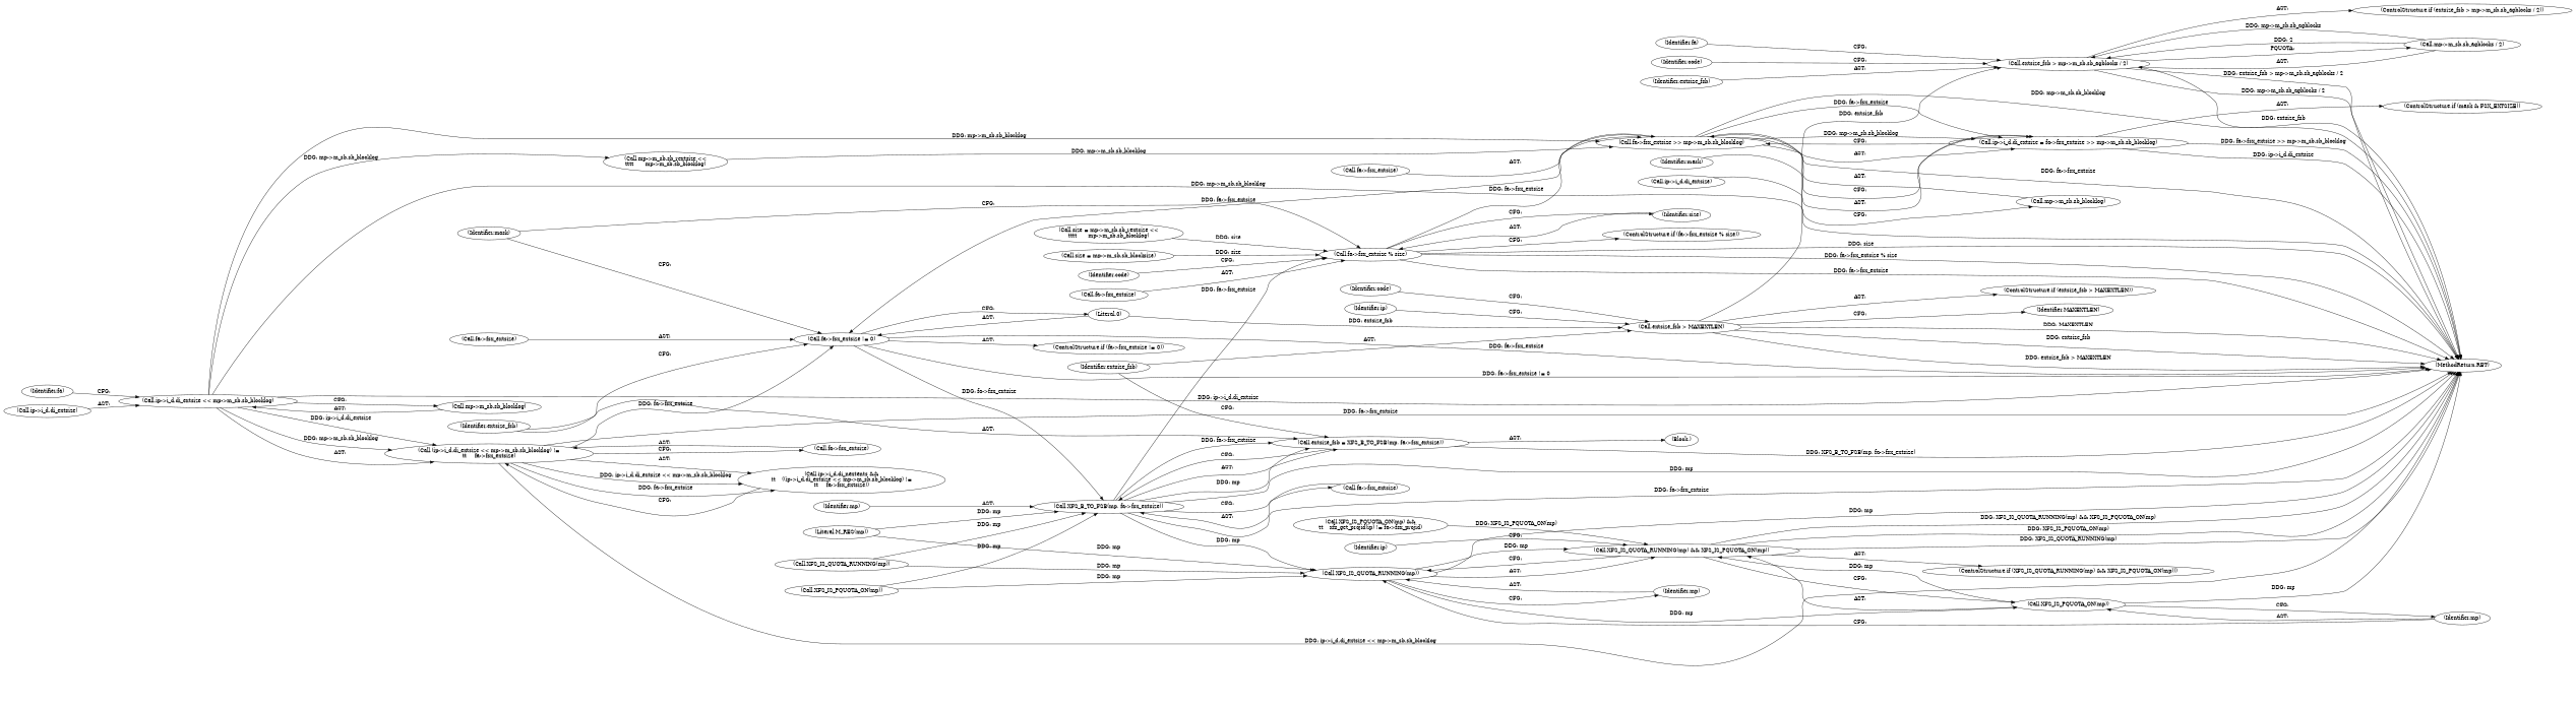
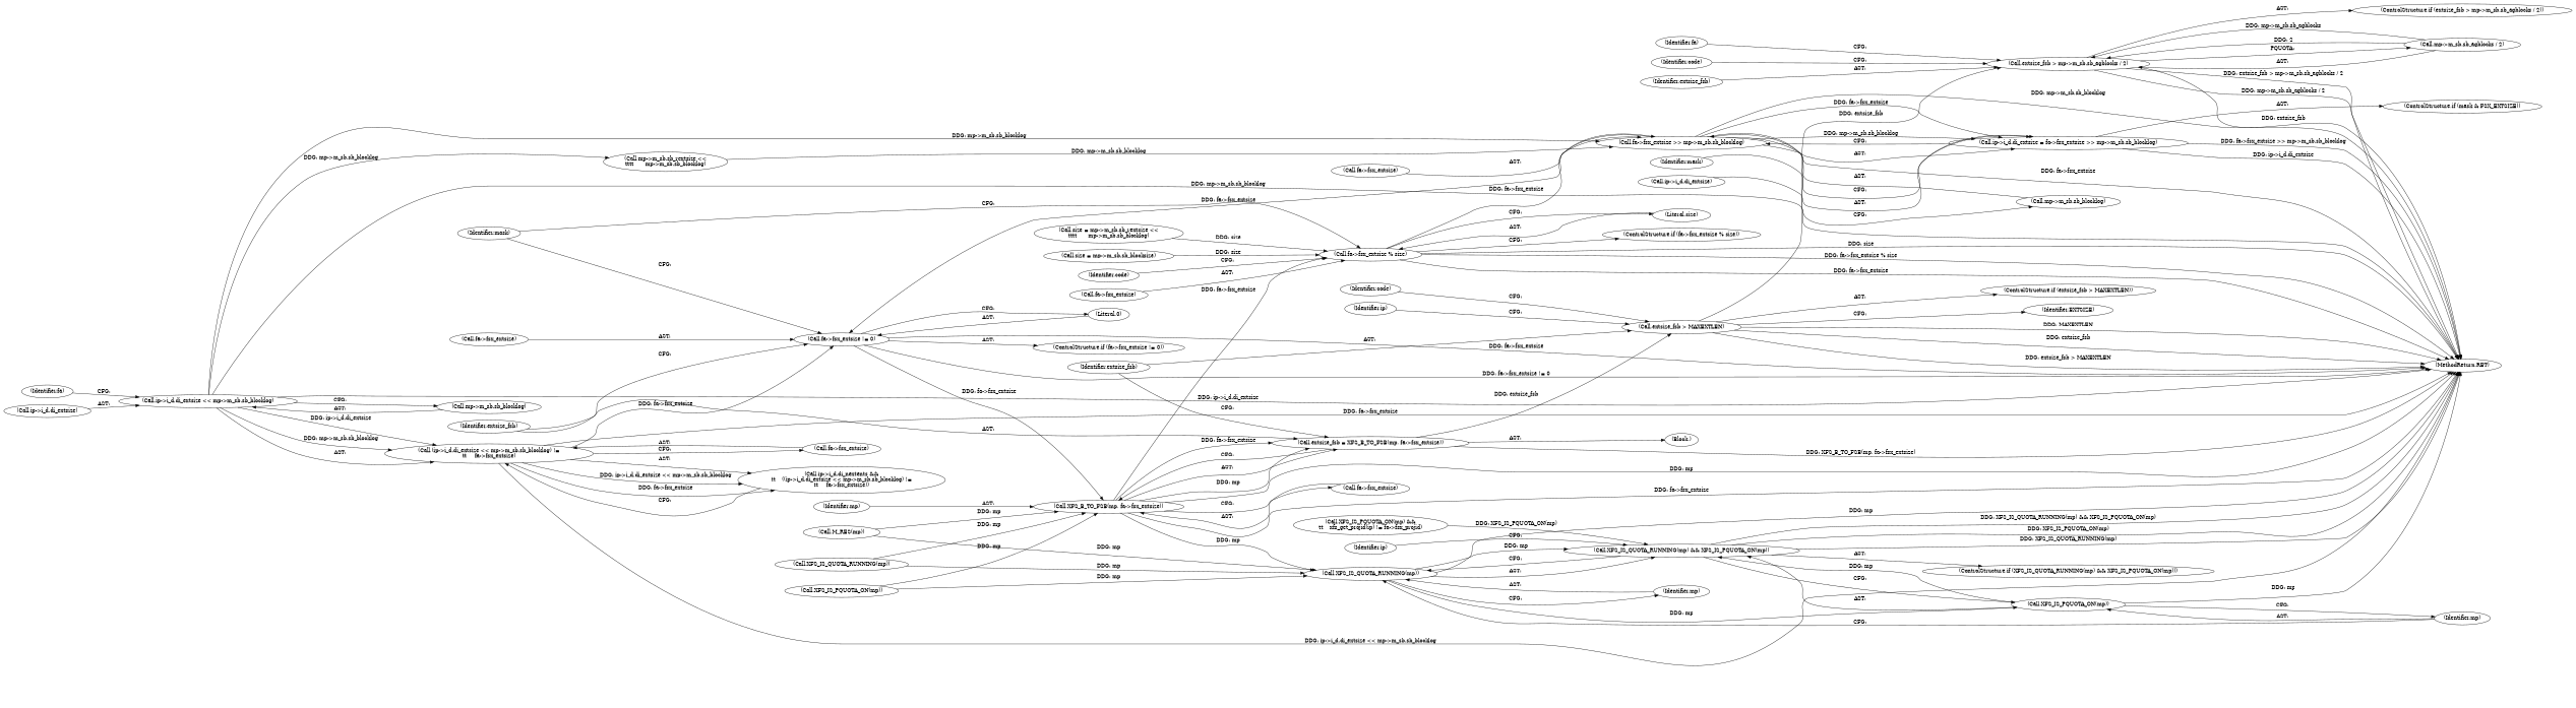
  digraph {
    rankdir=LR
    n1 [label="(Call,fa->fsx_extsize != 0)"]
    n2 [label="(Call,XFS_B_TO_FSB(mp, fa->fsx_extsize))"]
    n3 [label="(MethodReturn,RET)"]
    n4 [label="(Literal,0)"]
    n5 [label="(ControlStructure,if (fa->fsx_extsize != 0))"]
    n6 [label="(Call,extsize_fsb = XFS_B_TO_FSB(mp, fa->fsx_extsize))"]
    n7 [label="(Call,fa->fsx_extsize % size)"]
    n8 [label="(Call,XFS_IS_QUOTA_RUNNING(mp))"]
    n9 [label="(Call,fa->fsx_extsize)"]
    n10 [label="(Call,fa->fsx_extsize >> mp->m_sb.sb_blocklog)"]
    n11 [label="(Call,ip->i_d.di_extsize = fa->fsx_extsize >> mp->m_sb.sb_blocklog)"]
    n12 [label="(Call,mp->m_sb.sb_blocklog)"]
    n13 [label="(Call,(ip->i_d.di_extsize << mp->m_sb.sb_blocklog) !=\n\t\t     fa->fsx_extsize)"]
    n14 [label="(Call,fa->fsx_extsize)"]
    n15 [label="(Call,ip->i_d.di_nextents &&\n\t\t    ((ip->i_d.di_extsize << mp->m_sb.sb_blocklog) !=\n\t\t     fa->fsx_extsize))"]
    n16 [label="(Call,ip->i_d.di_extsize << mp->m_sb.sb_blocklog)"]
    n17 [label="(Call,mp->m_sb.sb_rextsize <<\n\t\t\t\t       mp->m_sb.sb_blocklog)"]
    n18 [label="(Call,mp->m_sb.sb_blocklog)"]
    n19 [label="(Call,extsize_fsb > MAXEXTLEN)"]
    n20 [label="(Block,)"]
-   n21 [label="(Identifier,size)"]
+   n21 [label="(Literal,size)"]
    n22 [label="(ControlStructure,if (fa->fsx_extsize % size))"]
    n23 [label="(Call,XFS_IS_QUOTA_RUNNING(mp) && XFS_IS_PQUOTA_ON(mp))"]
    n24 [label="(Call,XFS_IS_PQUOTA_ON(mp))"]
    n25 [label="(Identifier,mp)"]
    n26 [label="(Call,extsize_fsb > mp->m_sb.sb_agblocks / 2)"]
    n27 [label="(ControlStructure,if (extsize_fsb > MAXEXTLEN))"]
-   n28 [label="(Identifier,MAXEXTLEN)"]
+   n28 [label="(Identifier,EXTSIZE)"]
    n29 [label="(ControlStructure,if (extsize_fsb > mp->m_sb.sb_agblocks / 2))"]
    n30 [label="(Call,mp->m_sb.sb_agblocks / 2)"]
    n31 [label="(ControlStructure,if (mask & FSX_EXTSIZE))"]
    n32 [label="(ControlStructure,if (XFS_IS_QUOTA_RUNNING(mp) && XFS_IS_PQUOTA_ON(mp)))"]
    n33 [label="(Identifier,mp)"]
    n34 [label="(Call,fa->fsx_extsize)"]
    n35 [label="(Call,XFS_IS_PQUOTA_ON(mp) &&\n\t\t    xfs_get_projid(ip) != fa->fsx_projid)"]
    n36 [label="(Identifier,fa)"]
    n37 [label="(Call,XFS_IS_PQUOTA_ON(mp))"]
    n38 [label="(Identifier,fa)"]
    n39 [label="(Call,ip->i_d.di_extsize)"]
    n40 [label="(Identifier,code)"]
    n41 [label="(Identifier,mask)"]
    n42 [label="(Identifier,mp)"]
    n43 [label="(Identifier,ip)"]
    n44 [label="(Identifier,code)"]
    n45 [label="(Call,fa->fsx_extsize)"]
    n46 [label="(Call,size = mp->m_sb.sb_rextsize <<\n\t\t\t\t       mp->m_sb.sb_blocklog)"]
    n47 [label="(Call,fa->fsx_extsize)"]
    n48 [label="(Call,size = mp->m_sb.sb_blocksize)"]
    n49 [label="(Identifier,extsize_fsb)"]
-   n50 [label="(Literal,M_RES(mp))"]
+   n50 [label="(Call,M_RES(mp))"]
    n51 [label="(Identifier,ip)"]
    n52 [label="(Identifier,code)"]
    n53 [label="(Identifier,extsize_fsb)"]
    n54 [label="(Call,ip->i_d.di_extsize)"]
    n55 [label="(Call,XFS_IS_QUOTA_RUNNING(mp))"]
    n56 [label="(Identifier,extsize_fsb)"]
    n57 [label="(Identifier,mask)"]
    n1 -> n2 [label="DDG: fa->fsx_extsize"]
    n1 -> n3 [label="DDG: fa->fsx_extsize"]
    n1 -> n3 [label="DDG: fa->fsx_extsize != 0"]
    n1 -> n4 [label="CFG: "]
    n1 -> n5 [label="AST: "]
    n2 -> n3 [label="DDG: mp"]
    n2 -> n3 [label="DDG: fa->fsx_extsize"]
    n2 -> n6 [label="AST: "]
    n2 -> n6 [label="DDG: mp"]
    n2 -> n6 [label="DDG: fa->fsx_extsize"]
    n2 -> n7 [label="DDG: fa->fsx_extsize"]
    n2 -> n8 [label="DDG: mp"]
    n2 -> n9 [label="CFG: "]
    n4 -> n1 [label="AST: "]
    n6 -> n2 [label="CFG: "]
    n6 -> n3 [label="DDG: XFS_B_TO_FSB(mp, fa->fsx_extsize)"]
-   n4 -> n19 [label="DDG: extsize_fsb"]
+   n6 -> n19 [label="DDG: extsize_fsb"]
    n6 -> n20 [label="AST: "]
    n7 -> n3 [label="DDG: fa->fsx_extsize"]
    n7 -> n3 [label="DDG: size"]
    n7 -> n3 [label="DDG: fa->fsx_extsize % size"]
    n7 -> n10 [label="DDG: fa->fsx_extsize"]
    n7 -> n21 [label="CFG: "]
    n7 -> n22 [label="CFG: "]
    n8 -> n3 [label="DDG: mp"]
    n8 -> n23 [label="AST: "]
    n8 -> n23 [label="DDG: mp"]
    n8 -> n24 [label="DDG: mp"]
    n8 -> n25 [label="CFG: "]
    n9 -> n2 [label="AST: "]
    n10 -> n1 [label="DDG: fa->fsx_extsize"]
    n10 -> n3 [label="DDG: fa->fsx_extsize"]
    n10 -> n3 [label="DDG: mp->m_sb.sb_blocklog"]
    n10 -> n11 [label="AST: "]
    n10 -> n11 [label="DDG: fa->fsx_extsize"]
    n10 -> n11 [label="DDG: mp->m_sb.sb_blocklog"]
    n10 -> n12 [label="CFG: "]
    n11 -> n3 [label="DDG: fa->fsx_extsize >> mp->m_sb.sb_blocklog"]
    n11 -> n3 [label="DDG: ip->i_d.di_extsize"]
    n11 -> n10 [label="CFG: "]
    n11 -> n31 [label="AST: "]
    n12 -> n10 [label="AST: "]
    n13 -> n1 [label="DDG: fa->fsx_extsize"]
    n13 -> n3 [label="DDG: fa->fsx_extsize"]
    n13 -> n3 [label="DDG: ip->i_d.di_extsize << mp->m_sb.sb_blocklog"]
    n13 -> n14 [label="CFG: "]
    n13 -> n15 [label="AST: "]
    n13 -> n15 [label="DDG: ip->i_d.di_extsize << mp->m_sb.sb_blocklog"]
    n13 -> n15 [label="DDG: fa->fsx_extsize"]
    n14 -> n13 [label="AST: "]
    n15 -> n13 [label="CFG: "]
    n16 -> n3 [label="DDG: mp->m_sb.sb_blocklog"]
    n16 -> n3 [label="DDG: ip->i_d.di_extsize"]
    n16 -> n10 [label="DDG: mp->m_sb.sb_blocklog"]
    n16 -> n13 [label="AST: "]
    n16 -> n13 [label="DDG: ip->i_d.di_extsize"]
    n16 -> n13 [label="DDG: mp->m_sb.sb_blocklog"]
    n16 -> n17 [label="DDG: mp->m_sb.sb_blocklog"]
    n16 -> n18 [label="CFG: "]
    n17 -> n10 [label="DDG: mp->m_sb.sb_blocklog"]
    n18 -> n16 [label="AST: "]
    n19 -> n3 [label="DDG: MAXEXTLEN"]
    n19 -> n3 [label="DDG: extsize_fsb"]
    n19 -> n3 [label="DDG: extsize_fsb > MAXEXTLEN"]
    n19 -> n26 [label="DDG: extsize_fsb"]
    n19 -> n27 [label="AST: "]
    n19 -> n28 [label="CFG: "]
    n21 -> n7 [label="AST: "]
    n23 -> n3 [label="DDG: XFS_IS_QUOTA_RUNNING(mp) && XFS_IS_PQUOTA_ON(mp)"]
    n23 -> n3 [label="DDG: XFS_IS_PQUOTA_ON(mp)"]
    n23 -> n3 [label="DDG: XFS_IS_QUOTA_RUNNING(mp)"]
    n23 -> n8 [label="CFG: "]
    n23 -> n24 [label="CFG: "]
    n23 -> n32 [label="AST: "]
    n24 -> n3 [label="DDG: mp"]
    n24 -> n23 [label="AST: "]
    n24 -> n23 [label="DDG: mp"]
    n24 -> n33 [label="CFG: "]
    n25 -> n8 [label="AST: "]
    n26 -> n3 [label="DDG: extsize_fsb > mp->m_sb.sb_agblocks / 2"]
    n26 -> n3 [label="DDG: mp->m_sb.sb_agblocks / 2"]
    n26 -> n3 [label="DDG: extsize_fsb"]
    n26 -> n29 [label="AST: "]
    n26 -> n30 [label="PQUOTA: "]
    n30 -> n26 [label="AST: "]
    n30 -> n26 [label="DDG: mp->m_sb.sb_agblocks"]
    n30 -> n26 [label="DDG: 2"]
    n33 -> n8 [label="CFG: "]
    n33 -> n24 [label="AST: "]
    n34 -> n10 [label="AST: "]
    n35 -> n23 [label="DDG: XFS_IS_PQUOTA_ON(mp)"]
    n36 -> n26 [label="CFG: "]
    n37 -> n2 [label="DDG: mp"]
    n37 -> n8 [label="DDG: mp"]
    n38 -> n16 [label="CFG: "]
    n39 -> n16 [label="AST: "]
    n40 -> n19 [label="CFG: "]
    n41 -> n11 [label="CFG: "]
    n42 -> n2 [label="AST: "]
    n43 -> n19 [label="CFG: "]
    n44 -> n26 [label="CFG: "]
    n45 -> n7 [label="AST: "]
    n46 -> n7 [label="DDG: size"]
    n47 -> n1 [label="AST: "]
    n48 -> n7 [label="DDG: size"]
    n49 -> n6 [label="CFG: "]
    n49 -> n19 [label="AST: "]
    n50 -> n2 [label="DDG: mp"]
    n50 -> n8 [label="DDG: mp"]
    n51 -> n23 [label="CFG: "]
    n52 -> n7 [label="CFG: "]
    n53 -> n26 [label="AST: "]
    n54 -> n11 [label="AST: "]
    n55 -> n2 [label="DDG: mp"]
    n55 -> n8 [label="DDG: mp"]
    n56 -> n1 [label="CFG: "]
    n56 -> n6 [label="AST: "]
    n57 -> n1 [label="CFG: "]
    n57 -> n7 [label="CFG: "]
  }
